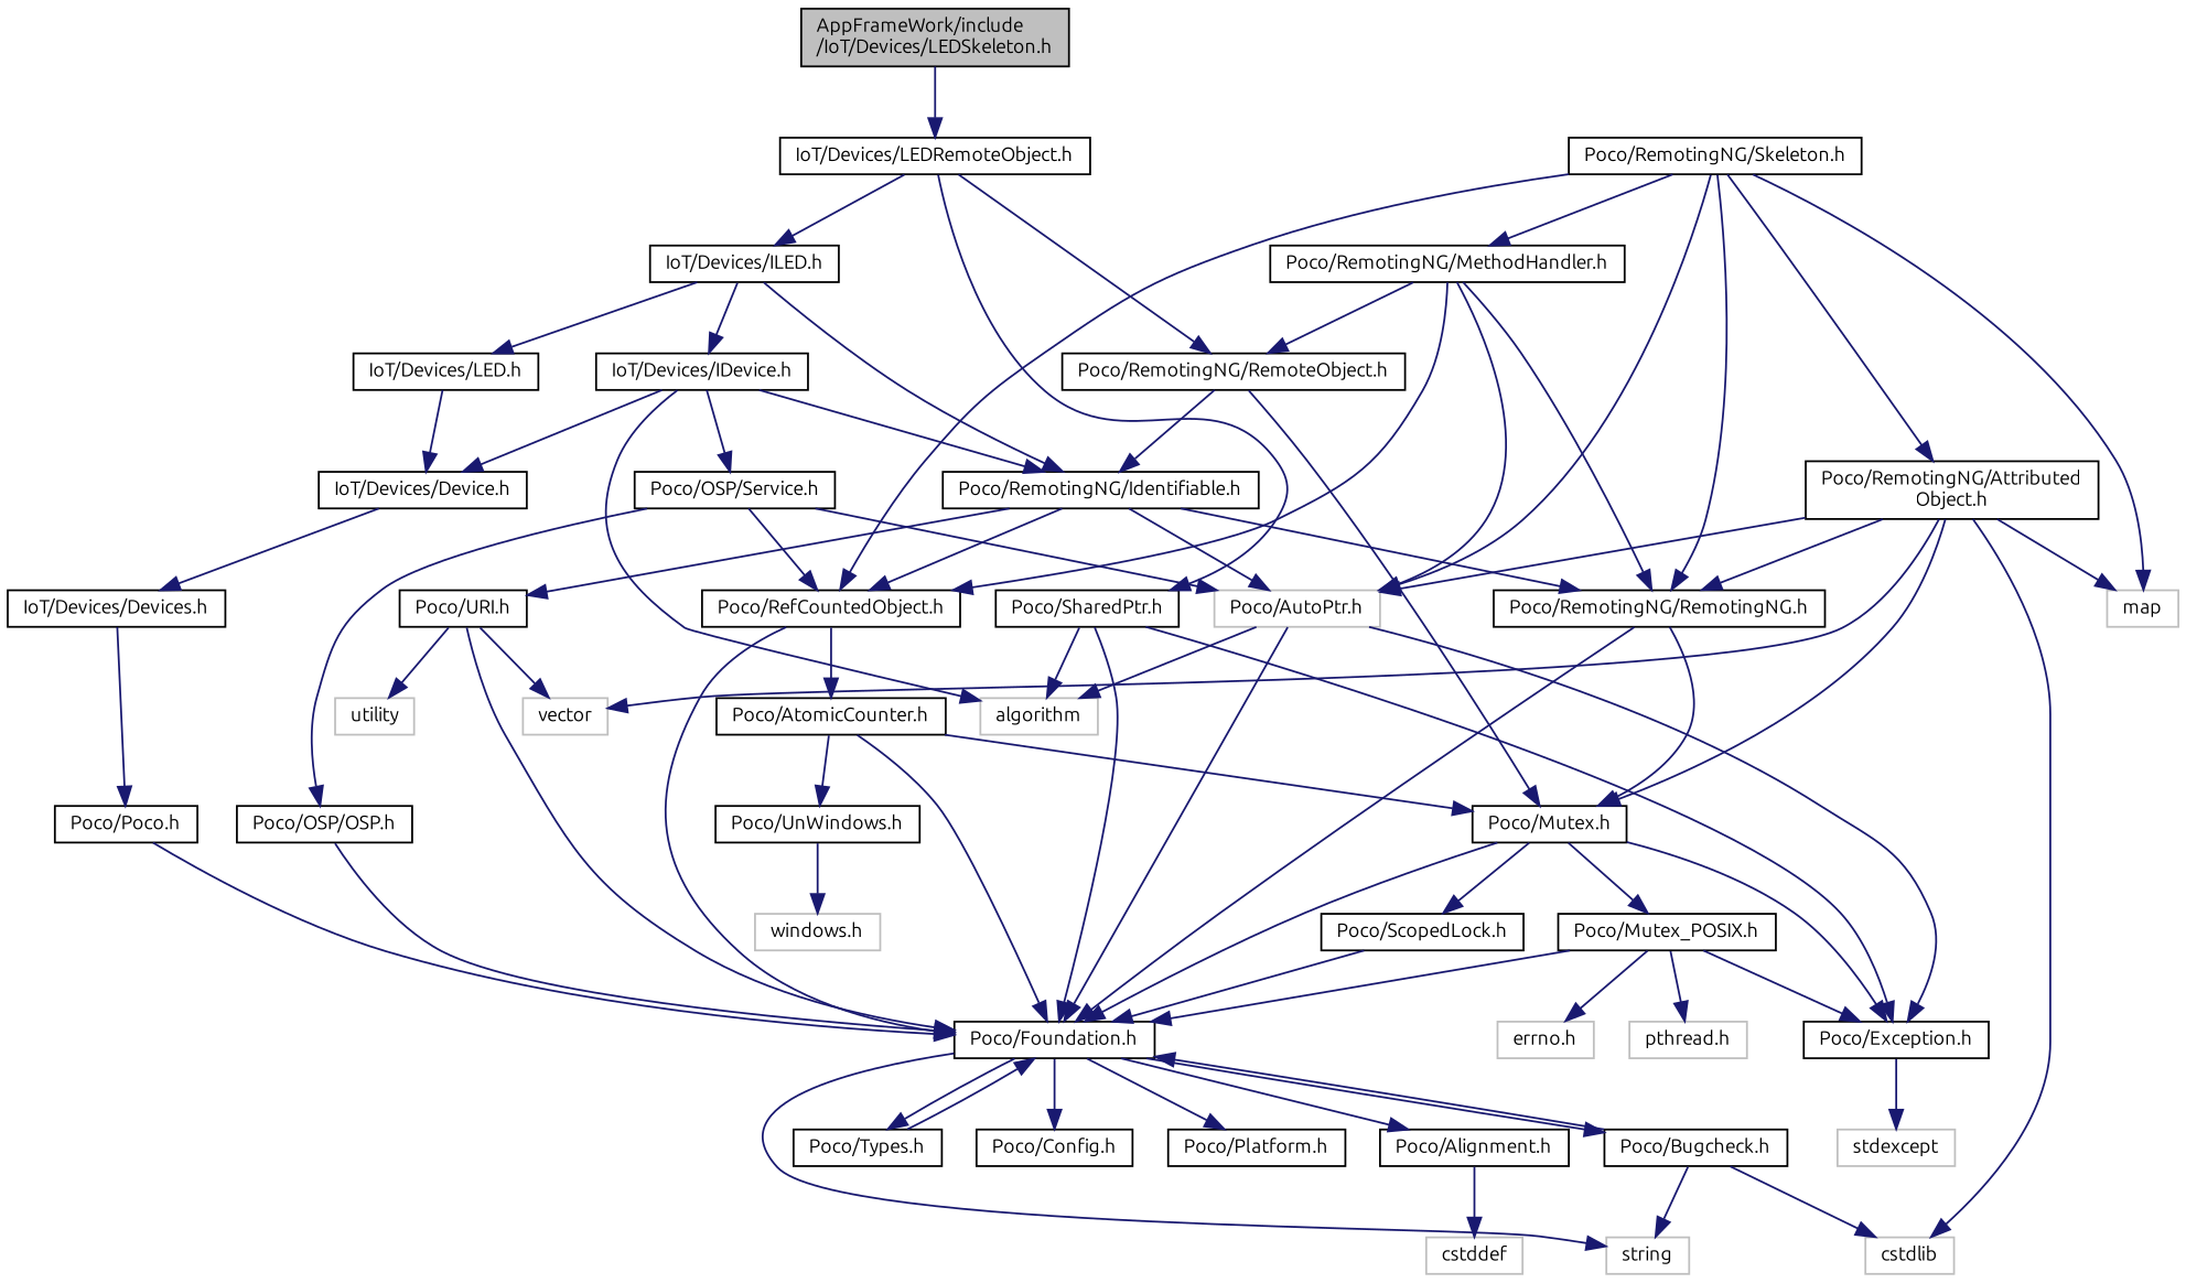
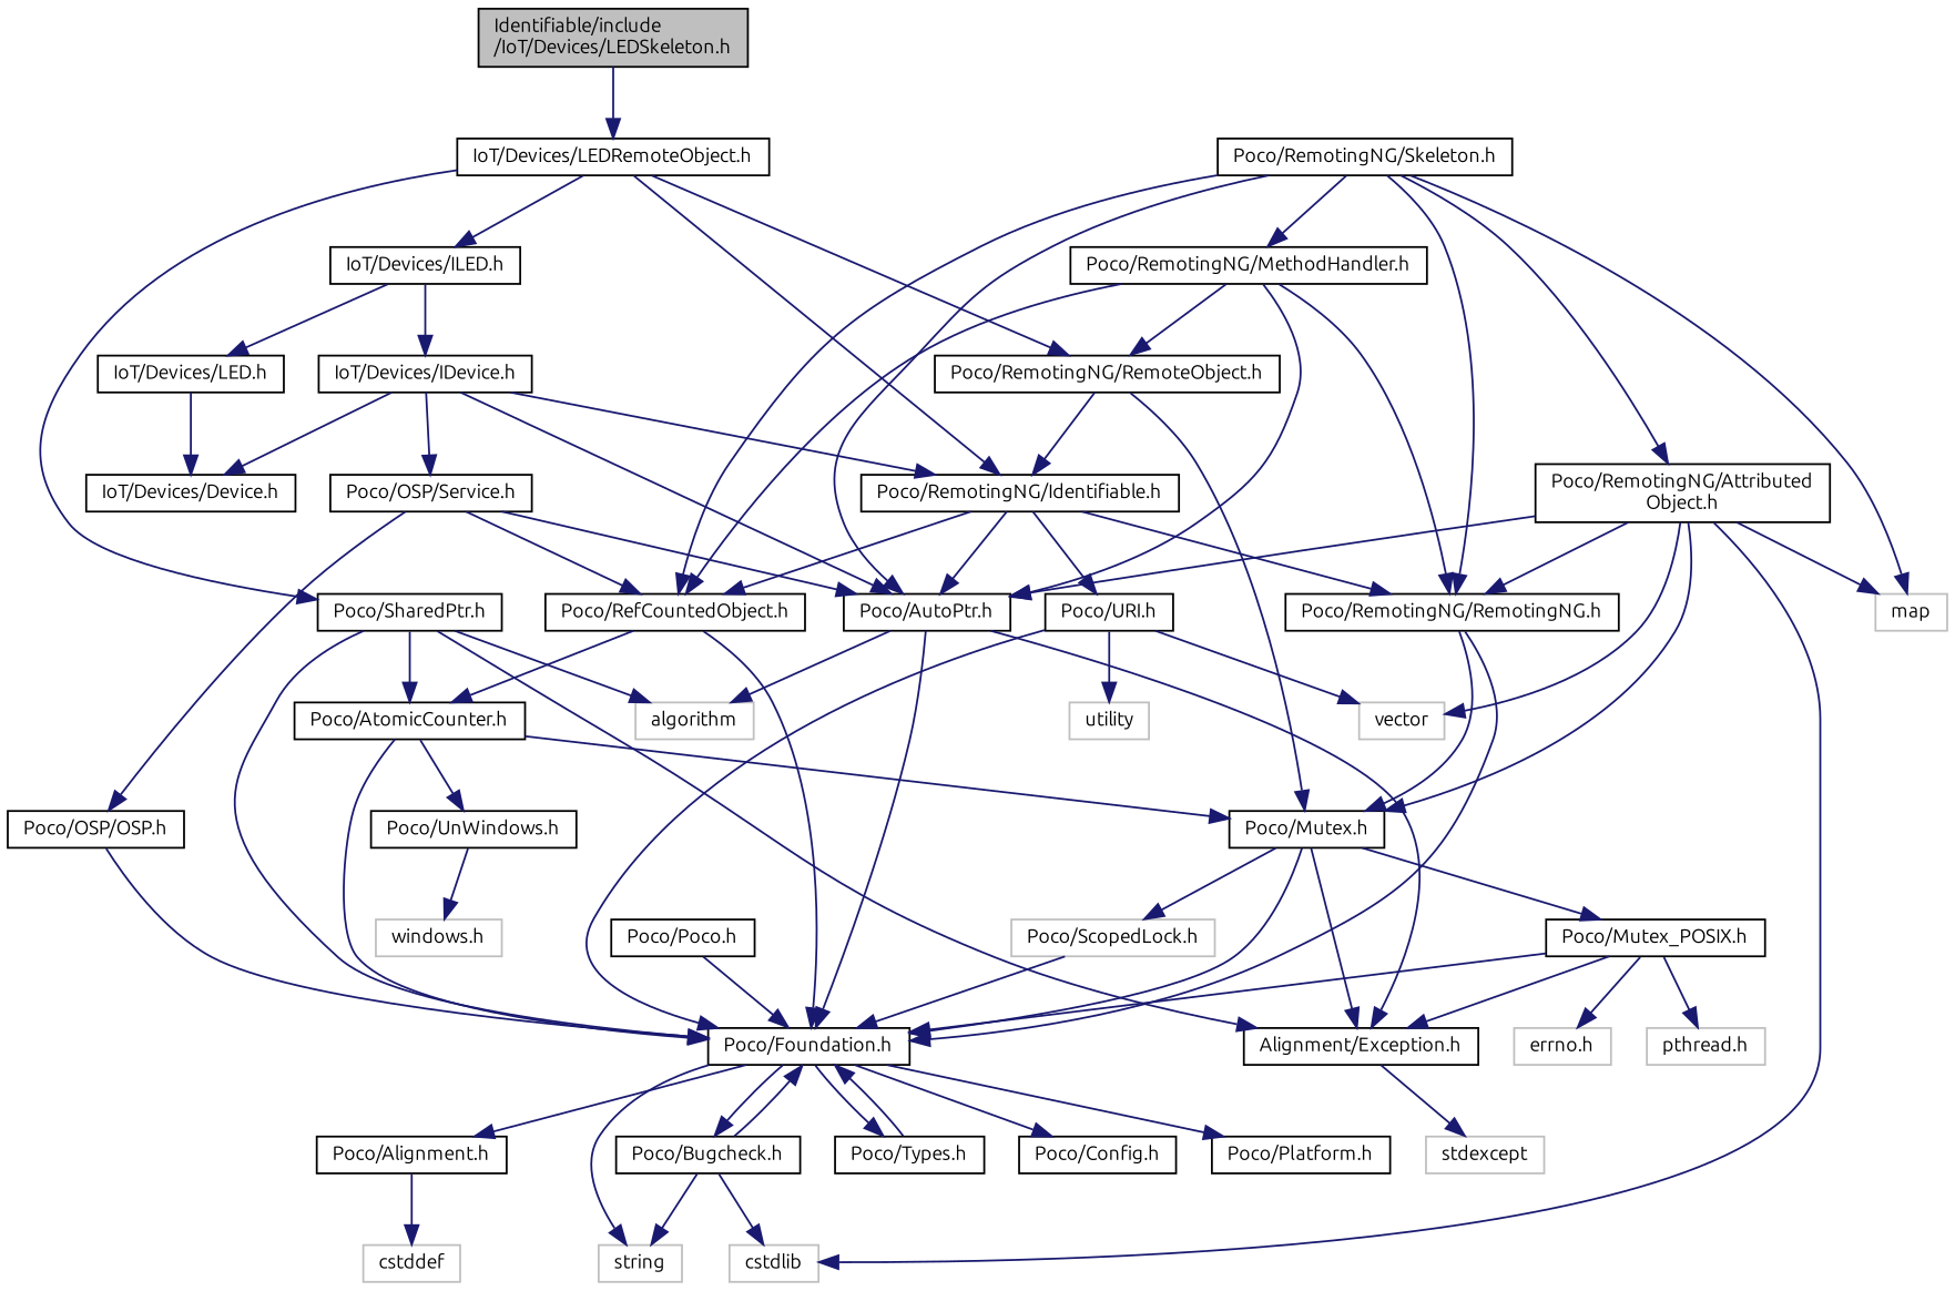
  digraph {
    fontname=Ubuntu
    node [color=black fillcolor=white fontname=Ubuntu fontsize=10 shape=record style=filled]
    edge [color=midnightblue fontname=Ubuntu fontsize=10 labelfontname=Helvetica labelfontsize=10 style=solid]
-   n1 [fillcolor=grey75 fontcolor=black height=0.2 label="AppFrameWork/include\l/IoT/Devices/LEDSkeleton.h" width=0.4]
+   n1 [fillcolor=grey75 fontcolor=black height=0.2 label="Identifiable/include\l/IoT/Devices/LEDSkeleton.h" width=0.4]
    n2 [height=0.2 label="IoT/Devices/LEDRemoteObject.h" width=0.4]
    n3 [height=0.2 label="IoT/Devices/ILED.h" width=0.4]
    n4 [height=0.2 label="Poco/RemotingNG/Identifiable.h" width=0.4]
    n5 [height=0.2 label="Poco/RemotingNG/RemoteObject.h" width=0.4]
    n6 [height=0.2 label="Poco/SharedPtr.h" width=0.4]
    n7 [height=0.2 label="Poco/RemotingNG/Skeleton.h" width=0.4]
-   n8 [color=grey75 height=0.2 label="Poco/AutoPtr.h" width=0.4]
+   n8 [height=0.2 label="Poco/AutoPtr.h" width=0.4]
    n9 [height=0.2 label="Poco/RefCountedObject.h" width=0.4]
    n10 [height=0.2 label="Poco/RemotingNG/RemotingNG.h" width=0.4]
    n11 [height=0.2 label="Poco/RemotingNG/Attributed\lObject.h" width=0.4]
    n12 [color=grey75 height=0.2 label=map width=0.4]
    n13 [height=0.2 label="Poco/RemotingNG/MethodHandler.h" width=0.4]
    n14 [height=0.2 label="IoT/Devices/IDevice.h" width=0.4]
    n15 [height=0.2 label="IoT/Devices/LED.h" width=0.4]
    n16 [height=0.2 label="Poco/URI.h" width=0.4]
    n17 [height=0.2 label="Poco/Mutex.h" width=0.4]
    n18 [height=0.2 label="Poco/Foundation.h" width=0.4]
-   n19 [height=0.2 label="Poco/Exception.h" width=0.4]
+   n19 [height=0.2 label="Alignment/Exception.h" width=0.4]
    n20 [color=grey75 height=0.2 label=algorithm width=0.4]
    n21 [height=0.2 label="Poco/AtomicCounter.h" width=0.4]
    n22 [height=0.2 label="IoT/Devices/Device.h" width=0.4]
    n23 [height=0.2 label="Poco/OSP/Service.h" width=0.4]
-   n24 [height=0.2 label="IoT/Devices/Devices.h" width=0.4]
    n25 [height=0.2 label="Poco/OSP/OSP.h" width=0.4]
    n26 [height=0.2 label="Poco/Poco.h" width=0.4]
    n27 [height=0.2 label="Poco/Config.h" width=0.4]
    n28 [height=0.2 label="Poco/Platform.h" width=0.4]
    n29 [height=0.2 label="Poco/Alignment.h" width=0.4]
    n30 [height=0.2 label="Poco/Bugcheck.h" width=0.4]
    n31 [color=grey75 height=0.2 label=string width=0.4]
    n32 [height=0.2 label="Poco/Types.h" width=0.4]
    n33 [color=grey75 height=0.2 label=cstddef width=0.4]
    n34 [color=grey75 height=0.2 label=cstdlib width=0.4]
    n35 [color=grey75 height=0.2 label=stdexcept width=0.4]
    n36 [height=0.2 label="Poco/UnWindows.h" width=0.4]
    n37 [color=grey75 height=0.2 label="windows.h" width=0.4]
-   n38 [height=0.2 label="Poco/ScopedLock.h" width=0.4]
+   n38 [color=grey75 height=0.2 label="Poco/ScopedLock.h" width=0.4]
    n39 [height=0.2 label="Poco/Mutex_POSIX.h" width=0.4]
    n40 [color=grey75 height=0.2 label="pthread.h" width=0.4]
    n41 [color=grey75 height=0.2 label="errno.h" width=0.4]
    n42 [color=grey75 height=0.2 label=vector width=0.4]
    n43 [color=grey75 height=0.2 label=utility width=0.4]
    n1 -> n2
    n2 -> n3
-   n3 -> n4
+   n2 -> n4
    n2 -> n5
    n2 -> n6
    n3 -> n14
    n3 -> n15
    n4 -> n8
    n4 -> n9
    n4 -> n10
    n4 -> n16
    n5 -> n4
    n5 -> n17
    n6 -> n18
    n6 -> n19
    n6 -> n20
+   n6 -> n21
    n7 -> n8
    n7 -> n9
    n7 -> n10
    n7 -> n11
    n7 -> n12
    n7 -> n13
    n8 -> n18
    n8 -> n19
    n8 -> n20
    n9 -> n18
    n9 -> n21
    n10 -> n17
    n10 -> n18
    n11 -> n8
    n11 -> n10
    n11 -> n12
    n11 -> n17
    n11 -> n34
    n11 -> n42
    n13 -> n5
    n13 -> n8
    n13 -> n9
    n13 -> n10
    n14 -> n4
-   n14 -> n20
+   n14 -> n8
    n14 -> n22
    n14 -> n23
    n15 -> n22
    n16 -> n18
    n16 -> n42
    n16 -> n43
    n17 -> n18
    n17 -> n19
    n17 -> n38
    n17 -> n39
    n18 -> n27
    n18 -> n28
    n18 -> n29
    n18 -> n30
    n18 -> n31
    n18 -> n32
    n19 -> n35
    n21 -> n17
    n21 -> n18
    n21 -> n36
-   n22 -> n24
    n23 -> n8
    n23 -> n9
    n23 -> n25
-   n24 -> n26
    n25 -> n18
    n26 -> n18
    n29 -> n33
    n30 -> n18
    n30 -> n31
    n30 -> n34
    n32 -> n18
    n36 -> n37
    n38 -> n18
    n39 -> n18
    n39 -> n19
    n39 -> n40
    n39 -> n41
  }
